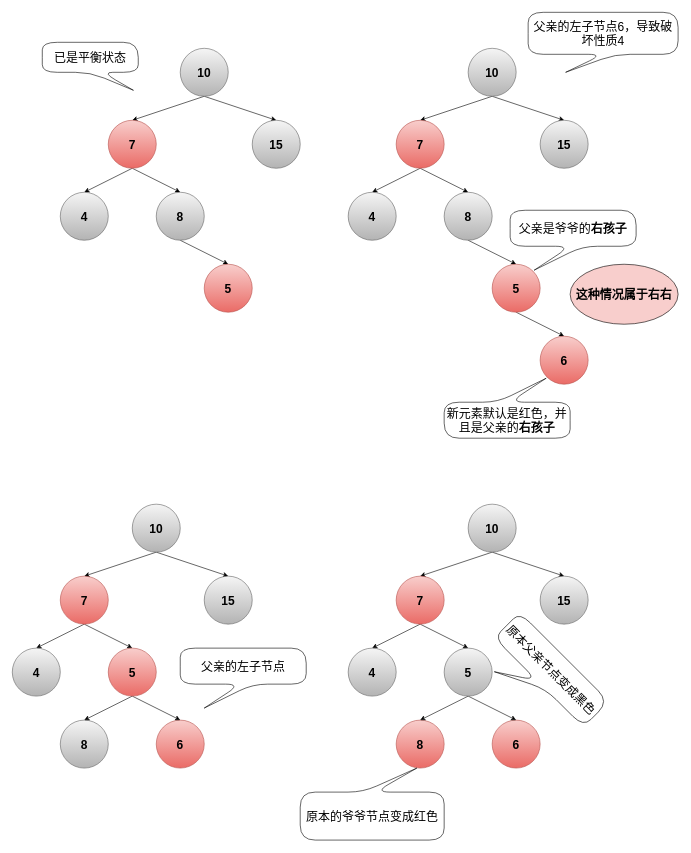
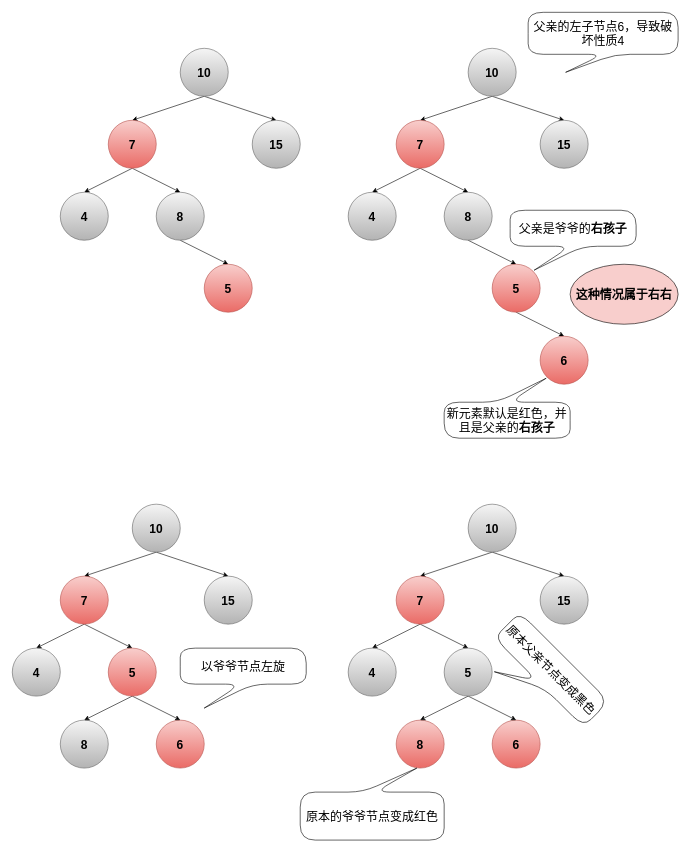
  <mxCell id="0" />
  <mxCell id="1" parent="0" />
  <mxCell id="2" style="rounded=0;orthogonalLoop=1;jettySize=auto;html=1;exitX=0.5;exitY=1;exitDx=0;exitDy=0;entryX=0.5;entryY=0;entryDx=0;entryDy=0;fontSize=20;" edge="1" parent="1" source="4" target="7"><mxGeometry relative="1" as="geometry" /></mxCell>
  <mxCell id="3" style="edgeStyle=none;rounded=0;orthogonalLoop=1;jettySize=auto;html=1;exitX=0.5;exitY=1;exitDx=0;exitDy=0;entryX=0.5;entryY=0;entryDx=0;entryDy=0;fontSize=20;" edge="1" parent="1" source="4" target="8"><mxGeometry relative="1" as="geometry" /></mxCell>
  <mxCell id="4" value="&lt;b style=&quot;font-size: 20px;&quot;&gt;10&lt;/b&gt;" style="ellipse;whiteSpace=wrap;html=1;aspect=fixed;fontSize=20;fillColor=#f5f5f5;gradientColor=#b3b3b3;strokeColor=#666666;" vertex="1" parent="1"><mxGeometry x="300" y="80" width="80" height="80" as="geometry" /></mxCell>
  <mxCell id="5" style="edgeStyle=none;rounded=0;orthogonalLoop=1;jettySize=auto;html=1;exitX=0.5;exitY=1;exitDx=0;exitDy=0;entryX=0.5;entryY=0;entryDx=0;entryDy=0;fontSize=20;" edge="1" parent="1" source="7" target="9"><mxGeometry relative="1" as="geometry" /></mxCell>
  <mxCell id="6" style="edgeStyle=none;rounded=0;orthogonalLoop=1;jettySize=auto;html=1;exitX=0.5;exitY=1;exitDx=0;exitDy=0;entryX=0.5;entryY=0;entryDx=0;entryDy=0;fontSize=20;" edge="1" parent="1" source="7" target="11"><mxGeometry relative="1" as="geometry" /></mxCell>
  <mxCell id="7" value="&lt;b style=&quot;font-size: 20px;&quot;&gt;7&lt;/b&gt;" style="ellipse;whiteSpace=wrap;html=1;aspect=fixed;fontSize=20;fillColor=#f8cecc;strokeColor=#b85450;gradientColor=#ea6b66;" vertex="1" parent="1"><mxGeometry x="180" y="200" width="80" height="80" as="geometry" /></mxCell>
  <mxCell id="8" value="&lt;b style=&quot;font-size: 20px;&quot;&gt;15&lt;/b&gt;" style="ellipse;whiteSpace=wrap;html=1;aspect=fixed;fontSize=20;fillColor=#f5f5f5;gradientColor=#b3b3b3;strokeColor=#666666;" vertex="1" parent="1"><mxGeometry x="420" y="200" width="80" height="80" as="geometry" /></mxCell>
  <mxCell id="9" value="&lt;b style=&quot;font-size: 20px;&quot;&gt;4&lt;/b&gt;" style="ellipse;whiteSpace=wrap;html=1;aspect=fixed;fontSize=20;fillColor=#f5f5f5;gradientColor=#b3b3b3;strokeColor=#666666;" vertex="1" parent="1"><mxGeometry x="100" y="320" width="80" height="80" as="geometry" /></mxCell>
  <mxCell id="10" style="edgeStyle=none;rounded=0;orthogonalLoop=1;jettySize=auto;html=1;exitX=0.5;exitY=1;exitDx=0;exitDy=0;entryX=0.5;entryY=0;entryDx=0;entryDy=0;fontColor=#FFFFFF;" edge="1" parent="1" source="11" target="14"><mxGeometry relative="1" as="geometry" /></mxCell>
  <mxCell id="11" value="&lt;b style=&quot;font-size: 20px;&quot;&gt;8&lt;/b&gt;" style="ellipse;whiteSpace=wrap;html=1;aspect=fixed;fontSize=20;fillColor=#f5f5f5;gradientColor=#b3b3b3;strokeColor=#666666;" vertex="1" parent="1"><mxGeometry y="320" width="80" height="80" as="geometry" x="260" /></mxCell>
- <mxCell id="12" value="已是平衡状态" style="shape=callout;whiteSpace=wrap;html=1;perimeter=calloutPerimeter;fontSize=20;rounded=1;arcSize=50;position2=0.95;" vertex="1" parent="1"><mxGeometry x="70" y="70" width="160" height="80" as="geometry" /></mxCell>
  <mxCell id="13" value="父亲的左子节点6，导致破坏性质4" style="shape=callout;whiteSpace=wrap;html=1;perimeter=calloutPerimeter;fontSize=20;rounded=1;arcSize=50;position2=0.25;" vertex="1" parent="1"><mxGeometry x="880" y="20" width="250" height="100" as="geometry" /></mxCell>
  <mxCell id="14" value="&lt;b style=&quot;font-size: 20px;&quot;&gt;5&lt;/b&gt;" style="ellipse;whiteSpace=wrap;html=1;aspect=fixed;fontSize=20;fillColor=#f8cecc;gradientColor=#ea6b66;strokeColor=#b85450;" vertex="1" parent="1"><mxGeometry x="340" y="440" width="80" height="80" as="geometry" /></mxCell>
  <mxCell id="15" style="rounded=0;orthogonalLoop=1;jettySize=auto;html=1;exitX=0.5;exitY=1;exitDx=0;exitDy=0;entryX=0.5;entryY=0;entryDx=0;entryDy=0;fontSize=20;" edge="1" parent="1" source="17" target="20"><mxGeometry relative="1" as="geometry" /></mxCell>
  <mxCell id="16" style="edgeStyle=none;rounded=0;orthogonalLoop=1;jettySize=auto;html=1;exitX=0.5;exitY=1;exitDx=0;exitDy=0;entryX=0.5;entryY=0;entryDx=0;entryDy=0;fontSize=20;" edge="1" parent="1" source="17" target="21"><mxGeometry relative="1" as="geometry" /></mxCell>
  <mxCell id="17" value="&lt;b style=&quot;font-size: 20px;&quot;&gt;10&lt;/b&gt;" style="ellipse;whiteSpace=wrap;html=1;aspect=fixed;fontSize=20;fillColor=#f5f5f5;gradientColor=#b3b3b3;strokeColor=#666666;" vertex="1" parent="1"><mxGeometry x="780" y="80" width="80" height="80" as="geometry" /></mxCell>
  <mxCell id="18" style="edgeStyle=none;rounded=0;orthogonalLoop=1;jettySize=auto;html=1;exitX=0.5;exitY=1;exitDx=0;exitDy=0;entryX=0.5;entryY=0;entryDx=0;entryDy=0;fontSize=20;" edge="1" parent="1" source="20" target="22"><mxGeometry relative="1" as="geometry" /></mxCell>
  <mxCell id="19" style="edgeStyle=none;rounded=0;orthogonalLoop=1;jettySize=auto;html=1;exitX=0.5;exitY=1;exitDx=0;exitDy=0;entryX=0.5;entryY=0;entryDx=0;entryDy=0;fontSize=20;" edge="1" parent="1" source="20" target="24"><mxGeometry relative="1" as="geometry" /></mxCell>
  <mxCell id="20" value="&lt;b style=&quot;font-size: 20px;&quot;&gt;7&lt;/b&gt;" style="ellipse;whiteSpace=wrap;html=1;aspect=fixed;fontSize=20;fillColor=#f8cecc;strokeColor=#b85450;gradientColor=#ea6b66;" vertex="1" parent="1"><mxGeometry x="660" y="200" width="80" height="80" as="geometry" /></mxCell>
  <mxCell id="21" value="&lt;b style=&quot;font-size: 20px;&quot;&gt;15&lt;/b&gt;" style="ellipse;whiteSpace=wrap;html=1;aspect=fixed;fontSize=20;fillColor=#f5f5f5;gradientColor=#b3b3b3;strokeColor=#666666;" vertex="1" parent="1"><mxGeometry x="900" y="200" width="80" height="80" as="geometry" /></mxCell>
  <mxCell id="22" value="&lt;b style=&quot;font-size: 20px;&quot;&gt;4&lt;/b&gt;" style="ellipse;whiteSpace=wrap;html=1;aspect=fixed;fontSize=20;fillColor=#f5f5f5;gradientColor=#b3b3b3;strokeColor=#666666;" vertex="1" parent="1"><mxGeometry x="580" y="320" width="80" height="80" as="geometry" /></mxCell>
  <mxCell id="23" style="edgeStyle=none;rounded=0;orthogonalLoop=1;jettySize=auto;html=1;exitX=0.5;exitY=1;exitDx=0;exitDy=0;entryX=0.5;entryY=0;entryDx=0;entryDy=0;fontColor=#FFFFFF;" edge="1" parent="1" source="24" target="26"><mxGeometry relative="1" as="geometry" /></mxCell>
  <mxCell id="24" value="&lt;b style=&quot;font-size: 20px;&quot;&gt;8&lt;/b&gt;" style="ellipse;whiteSpace=wrap;html=1;aspect=fixed;fontSize=20;fillColor=#f5f5f5;gradientColor=#b3b3b3;strokeColor=#666666;" vertex="1" parent="1"><mxGeometry x="740" y="320" width="80" height="80" as="geometry" /></mxCell>
  <mxCell id="25" style="edgeStyle=none;rounded=0;orthogonalLoop=1;jettySize=auto;html=1;exitX=0.5;exitY=1;exitDx=0;exitDy=0;entryX=0.5;entryY=0;entryDx=0;entryDy=0;fontColor=#FFFFFF;" edge="1" parent="1" source="26" target="27"><mxGeometry relative="1" as="geometry" /></mxCell>
  <mxCell id="26" value="&lt;b style=&quot;font-size: 20px;&quot;&gt;5&lt;/b&gt;" style="ellipse;whiteSpace=wrap;html=1;aspect=fixed;fontSize=20;fillColor=#f8cecc;gradientColor=#ea6b66;strokeColor=#b85450;" vertex="1" parent="1"><mxGeometry x="820" y="440" width="80" height="80" as="geometry" /></mxCell>
  <mxCell id="27" value="&lt;b style=&quot;font-size: 20px;&quot;&gt;6&lt;/b&gt;" style="ellipse;whiteSpace=wrap;html=1;aspect=fixed;fontSize=20;fillColor=#f8cecc;gradientColor=#ea6b66;strokeColor=#b85450;" vertex="1" parent="1"><mxGeometry x="900" y="560" width="80" height="80" as="geometry" /></mxCell>
  <mxCell id="28" value="新元素默认是红色，并且是父亲的&lt;b&gt;右孩子&lt;/b&gt;" style="shape=callout;whiteSpace=wrap;html=1;perimeter=calloutPerimeter;fontSize=20;rounded=1;arcSize=50;position2=0.19;size=40;position=0.48;direction=west;" vertex="1" parent="1"><mxGeometry x="740" y="630" width="210" height="100" as="geometry" /></mxCell>
  <mxCell id="29" style="rounded=0;orthogonalLoop=1;jettySize=auto;html=1;exitX=0.5;exitY=1;exitDx=0;exitDy=0;entryX=0.5;entryY=0;entryDx=0;entryDy=0;fontSize=20;" edge="1" parent="1" source="31" target="34"><mxGeometry relative="1" as="geometry" /></mxCell>
  <mxCell id="30" style="edgeStyle=none;rounded=0;orthogonalLoop=1;jettySize=auto;html=1;exitX=0.5;exitY=1;exitDx=0;exitDy=0;entryX=0.5;entryY=0;entryDx=0;entryDy=0;fontSize=20;" edge="1" parent="1" source="31" target="35"><mxGeometry relative="1" as="geometry" /></mxCell>
  <mxCell id="31" value="&lt;b style=&quot;font-size: 20px;&quot;&gt;10&lt;/b&gt;" style="ellipse;whiteSpace=wrap;html=1;aspect=fixed;fontSize=20;fillColor=#f5f5f5;gradientColor=#b3b3b3;strokeColor=#666666;" vertex="1" parent="1"><mxGeometry x="220" y="840" width="80" height="80" as="geometry" /></mxCell>
  <mxCell id="32" style="edgeStyle=none;rounded=0;orthogonalLoop=1;jettySize=auto;html=1;exitX=0.5;exitY=1;exitDx=0;exitDy=0;entryX=0.5;entryY=0;entryDx=0;entryDy=0;fontSize=20;" edge="1" parent="1" source="34" target="36"><mxGeometry relative="1" as="geometry" /></mxCell>
  <mxCell id="33" style="edgeStyle=none;rounded=0;orthogonalLoop=1;jettySize=auto;html=1;exitX=0.5;exitY=1;exitDx=0;exitDy=0;entryX=0.5;entryY=0;entryDx=0;entryDy=0;fontSize=20;" edge="1" parent="1" source="34"><mxGeometry relative="1" as="geometry"><mxPoint x="220" y="1080" as="targetPoint" /></mxGeometry></mxCell>
  <mxCell id="34" value="&lt;b style=&quot;font-size: 20px;&quot;&gt;7&lt;/b&gt;" style="ellipse;whiteSpace=wrap;html=1;aspect=fixed;fontSize=20;fillColor=#f8cecc;strokeColor=#b85450;gradientColor=#ea6b66;" vertex="1" parent="1"><mxGeometry x="100" y="960" width="80" height="80" as="geometry" /></mxCell>
  <mxCell id="35" value="&lt;b style=&quot;font-size: 20px;&quot;&gt;15&lt;/b&gt;" style="ellipse;whiteSpace=wrap;html=1;aspect=fixed;fontSize=20;fillColor=#f5f5f5;gradientColor=#b3b3b3;strokeColor=#666666;" vertex="1" parent="1"><mxGeometry x="340" y="960" width="80" height="80" as="geometry" /></mxCell>
  <mxCell id="36" value="&lt;b style=&quot;font-size: 20px;&quot;&gt;4&lt;/b&gt;" style="ellipse;whiteSpace=wrap;html=1;aspect=fixed;fontSize=20;fillColor=#f5f5f5;gradientColor=#b3b3b3;strokeColor=#666666;" vertex="1" parent="1"><mxGeometry x="20" y="1080" width="80" height="80" as="geometry" /></mxCell>
  <mxCell id="37" value="&lt;b style=&quot;font-size: 20px;&quot;&gt;6&lt;/b&gt;" style="ellipse;whiteSpace=wrap;html=1;aspect=fixed;fontSize=20;fillColor=#f8cecc;gradientColor=#ea6b66;strokeColor=#b85450;" vertex="1" parent="1"><mxGeometry y="1200" width="80" height="80" as="geometry" x="260" /></mxCell>
  <mxCell id="38" value="父亲是爷爷的&lt;b&gt;右孩子&lt;/b&gt;" style="shape=callout;whiteSpace=wrap;html=1;perimeter=calloutPerimeter;fontSize=20;rounded=1;arcSize=50;position2=0.19;size=40;position=0.48;direction=east;" vertex="1" parent="1"><mxGeometry x="850" y="350" width="210" height="100" as="geometry" /></mxCell>
  <mxCell id="39" value="这种情况属于右右" style="ellipse;whiteSpace=wrap;html=1;fontSize=20;fontStyle=1;fillColor=#f8cecc;" vertex="1" parent="1"><mxGeometry x="950" y="440" width="180" height="100" as="geometry" /></mxCell>
- <mxCell id="40" value="父亲的左子节点" style="shape=callout;whiteSpace=wrap;html=1;perimeter=calloutPerimeter;fontSize=20;rounded=1;arcSize=50;position2=0.19;size=40;position=0.48;direction=east;" vertex="1" parent="1"><mxGeometry x="300" y="1080" width="210" height="100" as="geometry" /></mxCell>
+ <mxCell id="40" value="以爷爷节点左旋" style="shape=callout;whiteSpace=wrap;html=1;perimeter=calloutPerimeter;fontSize=20;rounded=1;arcSize=50;position2=0.19;size=40;position=0.48;direction=east;" vertex="1" parent="1"><mxGeometry x="300" y="1080" width="210" height="100" as="geometry" /></mxCell>
  <mxCell id="41" value="&lt;b style=&quot;font-size: 20px;&quot;&gt;8&lt;/b&gt;" style="ellipse;whiteSpace=wrap;html=1;aspect=fixed;fontSize=20;fillColor=#f5f5f5;gradientColor=#b3b3b3;strokeColor=#666666;" vertex="1" parent="1"><mxGeometry x="100" y="1200" width="80" height="80" as="geometry" /></mxCell>
  <mxCell id="42" style="rounded=0;orthogonalLoop=1;jettySize=auto;html=1;exitX=0.5;exitY=1;exitDx=0;exitDy=0;entryX=0.5;entryY=0;entryDx=0;entryDy=0;fontSize=15;" edge="1" parent="1" source="44" target="41"><mxGeometry relative="1" as="geometry" /></mxCell>
  <mxCell id="43" style="edgeStyle=none;rounded=0;orthogonalLoop=1;jettySize=auto;html=1;exitX=0.5;exitY=1;exitDx=0;exitDy=0;entryX=0.5;entryY=0;entryDx=0;entryDy=0;fontSize=15;" edge="1" parent="1" source="44" target="37"><mxGeometry relative="1" as="geometry" /></mxCell>
  <mxCell id="44" value="&lt;b style=&quot;font-size: 20px;&quot;&gt;5&lt;/b&gt;" style="ellipse;whiteSpace=wrap;html=1;aspect=fixed;fontSize=20;fillColor=#f8cecc;gradientColor=#ea6b66;strokeColor=#b85450;" vertex="1" parent="1"><mxGeometry x="180" y="1080" width="80" height="80" as="geometry" /></mxCell>
  <mxCell id="45" style="rounded=0;orthogonalLoop=1;jettySize=auto;html=1;exitX=0.5;exitY=1;exitDx=0;exitDy=0;entryX=0.5;entryY=0;entryDx=0;entryDy=0;fontSize=20;" edge="1" parent="1" source="47" target="50"><mxGeometry relative="1" as="geometry" /></mxCell>
  <mxCell id="46" style="edgeStyle=none;rounded=0;orthogonalLoop=1;jettySize=auto;html=1;exitX=0.5;exitY=1;exitDx=0;exitDy=0;entryX=0.5;entryY=0;entryDx=0;entryDy=0;fontSize=20;" edge="1" parent="1" source="47" target="51"><mxGeometry relative="1" as="geometry" /></mxCell>
  <mxCell id="47" value="&lt;b style=&quot;font-size: 20px;&quot;&gt;10&lt;/b&gt;" style="ellipse;whiteSpace=wrap;html=1;aspect=fixed;fontSize=20;fillColor=#f5f5f5;gradientColor=#b3b3b3;strokeColor=#666666;" vertex="1" parent="1"><mxGeometry x="780" y="840" width="80" height="80" as="geometry" /></mxCell>
  <mxCell id="48" style="edgeStyle=none;rounded=0;orthogonalLoop=1;jettySize=auto;html=1;exitX=0.5;exitY=1;exitDx=0;exitDy=0;entryX=0.5;entryY=0;entryDx=0;entryDy=0;fontSize=20;" edge="1" parent="1" source="50" target="52"><mxGeometry relative="1" as="geometry" /></mxCell>
  <mxCell id="49" style="edgeStyle=none;rounded=0;orthogonalLoop=1;jettySize=auto;html=1;exitX=0.5;exitY=1;exitDx=0;exitDy=0;entryX=0.5;entryY=0;entryDx=0;entryDy=0;fontSize=20;" edge="1" parent="1" source="50"><mxGeometry relative="1" as="geometry"><mxPoint x="780" y="1080" as="targetPoint" /></mxGeometry></mxCell>
  <mxCell id="50" value="&lt;b style=&quot;font-size: 20px;&quot;&gt;7&lt;/b&gt;" style="ellipse;whiteSpace=wrap;html=1;aspect=fixed;fontSize=20;fillColor=#f8cecc;strokeColor=#b85450;gradientColor=#ea6b66;" vertex="1" parent="1"><mxGeometry x="660" y="960" width="80" height="80" as="geometry" /></mxCell>
  <mxCell id="51" value="&lt;b style=&quot;font-size: 20px;&quot;&gt;15&lt;/b&gt;" style="ellipse;whiteSpace=wrap;html=1;aspect=fixed;fontSize=20;fillColor=#f5f5f5;gradientColor=#b3b3b3;strokeColor=#666666;" vertex="1" parent="1"><mxGeometry x="900" y="960" width="80" height="80" as="geometry" /></mxCell>
  <mxCell id="52" value="&lt;b style=&quot;font-size: 20px;&quot;&gt;4&lt;/b&gt;" style="ellipse;whiteSpace=wrap;html=1;aspect=fixed;fontSize=20;fillColor=#f5f5f5;gradientColor=#b3b3b3;strokeColor=#666666;" vertex="1" parent="1"><mxGeometry x="580" y="1080" width="80" height="80" as="geometry" /></mxCell>
  <mxCell id="53" value="&lt;b style=&quot;font-size: 20px;&quot;&gt;6&lt;/b&gt;" style="ellipse;whiteSpace=wrap;html=1;aspect=fixed;fontSize=20;fillColor=#f8cecc;gradientColor=#ea6b66;strokeColor=#b85450;" vertex="1" parent="1"><mxGeometry x="820" y="1200" width="80" height="80" as="geometry" /></mxCell>
  <mxCell id="54" value="原本父亲节点变成黑色" style="shape=callout;whiteSpace=wrap;html=1;perimeter=calloutPerimeter;fontSize=20;rounded=1;arcSize=50;position2=0.19;size=40;position=0.48;direction=east;rotation=45;" vertex="1" parent="1"><mxGeometry x="800" y="1080" width="210" height="100" as="geometry" /></mxCell>
  <mxCell id="55" value="&lt;b style=&quot;font-size: 20px;&quot;&gt;8&lt;/b&gt;" style="ellipse;whiteSpace=wrap;html=1;aspect=fixed;fontSize=20;fillColor=#f8cecc;gradientColor=#ea6b66;strokeColor=#b85450;" vertex="1" parent="1"><mxGeometry x="660" y="1200" width="80" height="80" as="geometry" /></mxCell>
  <mxCell id="56" style="rounded=0;orthogonalLoop=1;jettySize=auto;html=1;exitX=0.5;exitY=1;exitDx=0;exitDy=0;entryX=0.5;entryY=0;entryDx=0;entryDy=0;fontSize=15;" edge="1" parent="1" source="58" target="55"><mxGeometry relative="1" as="geometry" /></mxCell>
  <mxCell id="57" style="edgeStyle=none;rounded=0;orthogonalLoop=1;jettySize=auto;html=1;exitX=0.5;exitY=1;exitDx=0;exitDy=0;entryX=0.5;entryY=0;entryDx=0;entryDy=0;fontSize=15;" edge="1" parent="1" source="58" target="53"><mxGeometry relative="1" as="geometry" /></mxCell>
  <mxCell id="58" value="&lt;b style=&quot;font-size: 20px;&quot;&gt;5&lt;/b&gt;" style="ellipse;whiteSpace=wrap;html=1;aspect=fixed;fontSize=20;fillColor=#f5f5f5;gradientColor=#b3b3b3;strokeColor=#666666;" vertex="1" parent="1"><mxGeometry x="740" y="1080" width="80" height="80" as="geometry" /></mxCell>
  <mxCell id="59" value="原本的爷爷节点变成红色" style="shape=callout;whiteSpace=wrap;html=1;perimeter=calloutPerimeter;fontSize=20;rounded=1;arcSize=50;position2=0.19;size=40;position=0.48;direction=west;" vertex="1" parent="1"><mxGeometry x="500" y="1280" width="240" height="120" as="geometry" /></mxCell>
